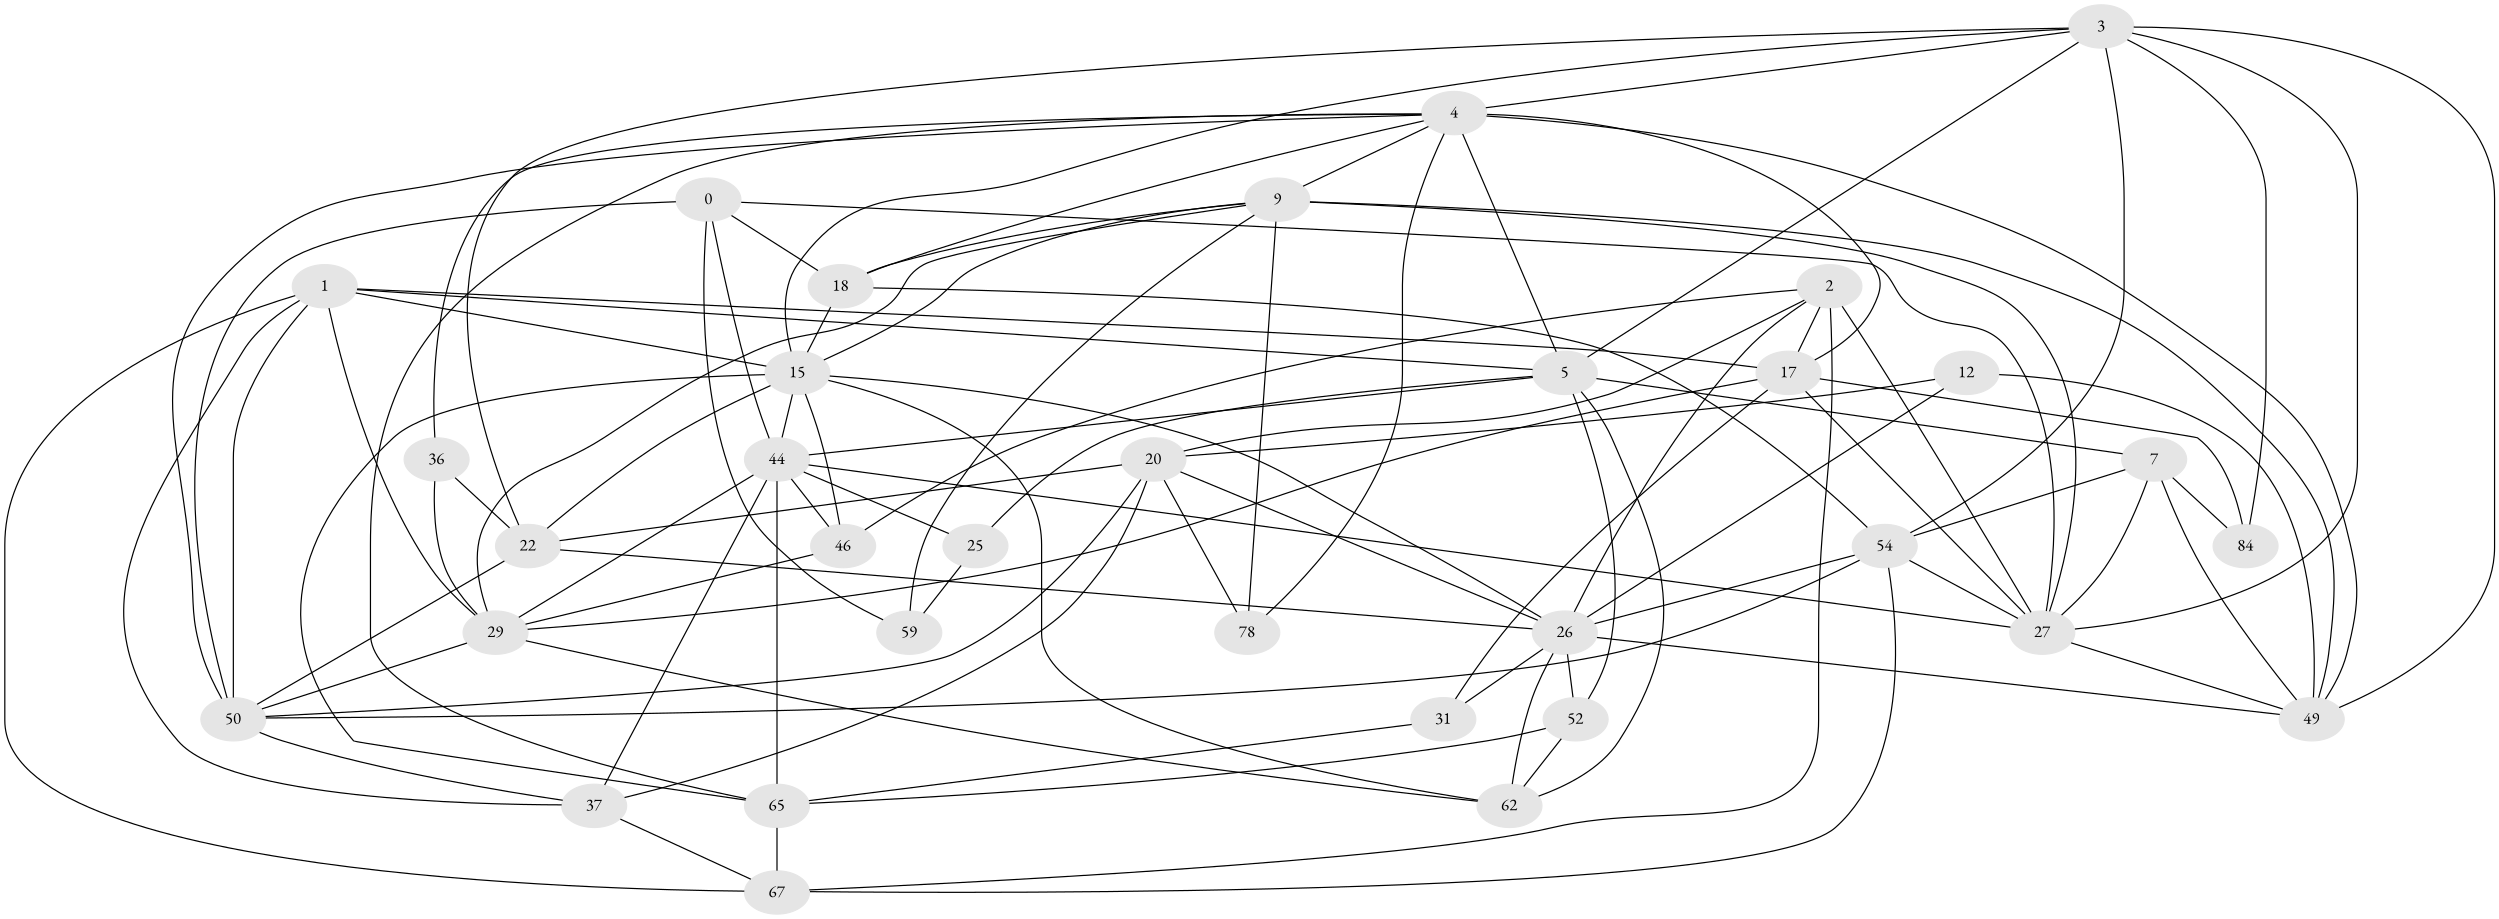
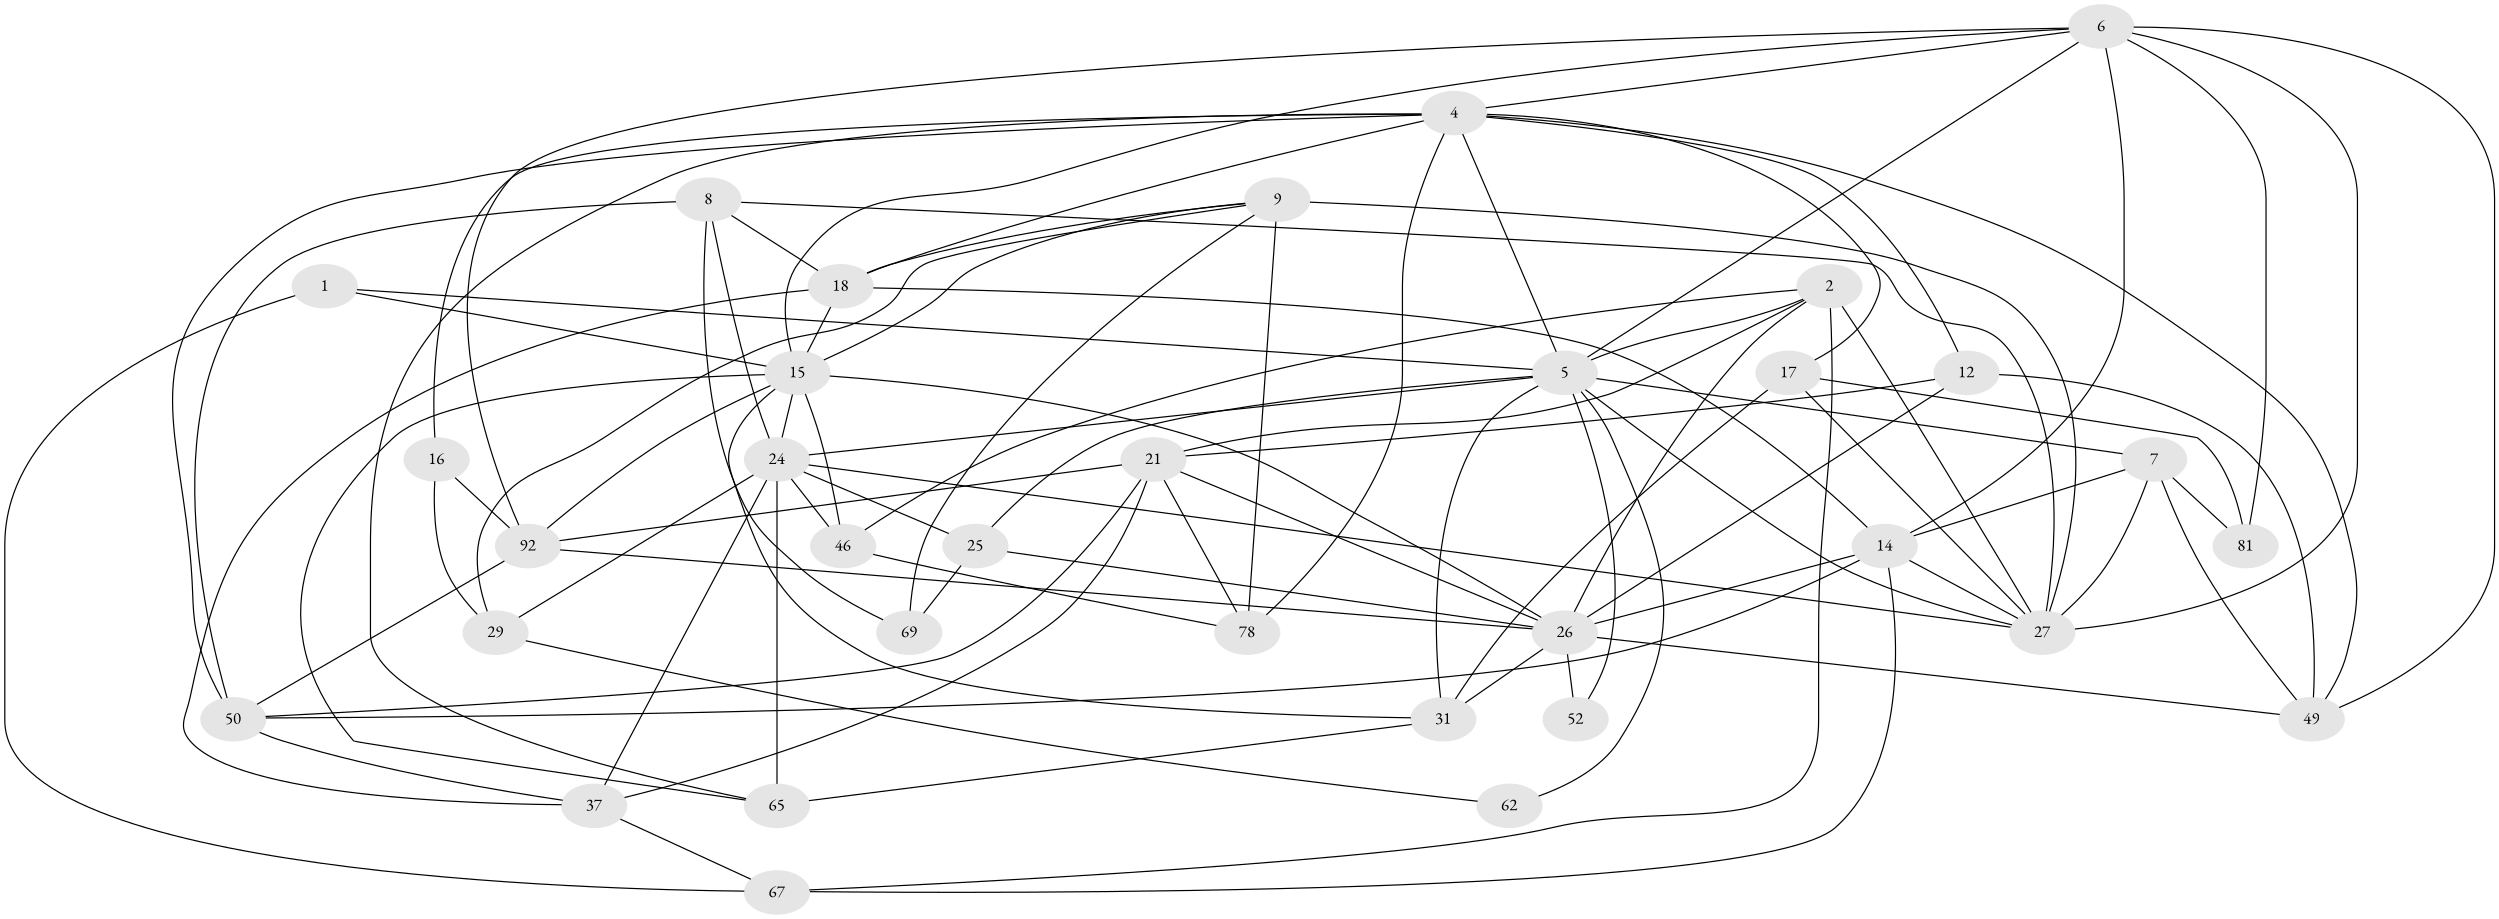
  graph {
    fontname="EB Garamond"
    node [color=gray90 fontname="EB Garamond" style=filled]
    edge [fontname="EB Garamond"]
    1 [super="+13+19"]
    5 [super="+20+11"]
    15 [super="+63+32+48"]
    17 [super="+58+34"]
    29 [super="+83+45"]
    n6 [label=50 super="+35+64"]
    37 [super="+73"]
    67
    7
-   24 [super="+44+76" label=44]
+   24 [super="+44+76"]
    25
    31
    52
    62
    26 [super="+56"]
    46
-   22 [super="+79"]
+   22 [super="+79" label=92]
    65 [super="+77"]
    27 [super="+36+82+41"]
-   81 [label=84]
+   81
    2 [super="+42"]
-   21 [super="+61" label=20]
+   21 [super="+61"]
    78
    49 [super="+54"]
-   3 [super="+23+47+57"]
+   3 [super="+23+47+57" label=6]
    4 [super="+6"]
-   14 [super="+38+51" label=54]
+   14 [super="+38+51"]
    9 [super="+53+75+72"]
    n29 [label=18 super="+33"]
-   16 [label=36]
-   69 [label=59]
-   8 [super="+66" label=0]
+   16
+   69
+   8 [super="+66"]
    12
    1 -- 5
    1 -- 15
-   1 -- 17 [weight=2]
-   1 -- 29
-   1 -- n6 [weight=2]
-   1 -- 37
+   n29 -- 37
    1 -- 67
    5 -- 7
    5 -- 24
    5 -- 25
+   5 -- 31
    5 -- 52
    5 -- 62
    15 -- 24
-   15 -- 62
+   15 -- 31
    15 -- 26
    15 -- 46
    15 -- 22
    15 -- 65
-   17 -- 29
    17 -- 31
    17 -- 27
    17 -- 81
-   29 -- n6
    29 -- 62
    n6 -- 37
    37 -- 67
    7 -- 27
    7 -- 81
    7 -- 49
    7 -- 14
    24 -- 29
    24 -- 37 [weight=2]
    24 -- 25
    24 -- 46
    24 -- 65
    24 -- 27
-   62 -- 26
+   25 -- 26
    25 -- 69
    31 -- 65
-   52 -- 62
-   52 -- 65
    26 -- 31
    26 -- 52
    26 -- 49
-   46 -- 29
+   46 -- 78
    22 -- n6
    22 -- 26
-   65 -- 67
-   27 -- 49
-   2 -- 17
+   27 -- 5
+   2 -- 5
    2 -- 67
    2 -- 26
    2 -- 46
    2 -- 27
    2 -- 21
    21 -- n6 [weight=2]
    21 -- 37
    21 -- 26
    21 -- 22
    21 -- 78
    3 -- 5 [weight=2]
    3 -- 15
    3 -- 22
    3 -- 27
    3 -- 81
    3 -- 49
    3 -- 4
    3 -- 14 [weight=2]
    4 -- 5 [weight=2]
    4 -- 17
    4 -- n6
    4 -- 65
    4 -- 78
    4 -- 49
-   4 -- 9 [weight=2]
+   4 -- 12 [weight=2]
    4 -- n29
    4 -- 16
    14 -- n6
    14 -- 67
    14 -- 26
    14 -- 27
    9 -- 15
    9 -- 29
    9 -- 27 [weight=2]
    9 -- 78
-   9 -- 49
    9 -- n29
    9 -- 69
    n29 -- 15
    n29 -- 14
    16 -- 29
    16 -- 22
    8 -- n6
    8 -- 24
    8 -- 27
    8 -- n29 [weight=2]
    8 -- 69
    12 -- 26
    12 -- 21
    12 -- 49
  }
